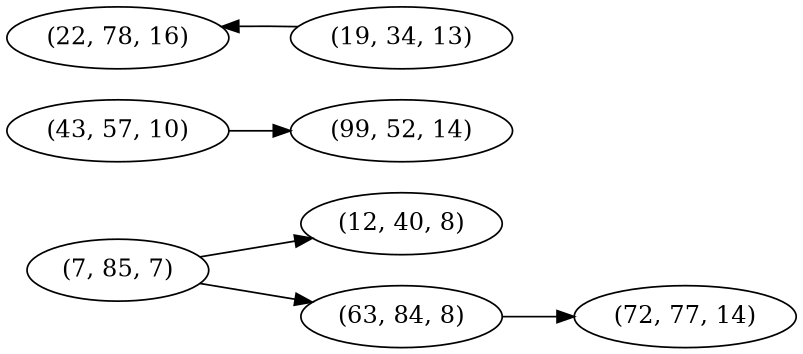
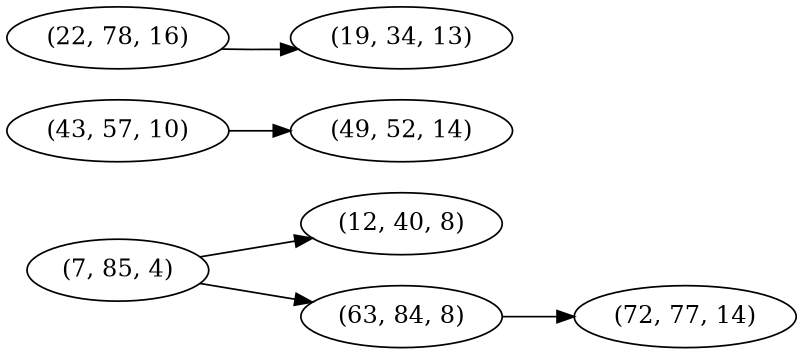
  digraph {
    rankdir=LR
-   "(7, 85, 7)"
+   "(7, 85, 7)" [label="(7, 85, 4)"]
    "(12, 40, 8)"
    "(63, 84, 8)"
    "(43, 57, 10)"
-   "(49, 52, 14)" [label="(99, 52, 14)"]
+   "(49, 52, 14)"
    n6 [label="(72, 77, 14)"]
    n7 [label="(22, 78, 16)"]
    "(19, 34, 13)"
    "(7, 85, 7)" -> "(12, 40, 8)"
    "(7, 85, 7)" -> "(63, 84, 8)"
    "(63, 84, 8)" -> n6
    "(43, 57, 10)" -> "(49, 52, 14)"
-   "(19, 34, 13)" -> n7
+   n7 -> "(19, 34, 13)"
  }
